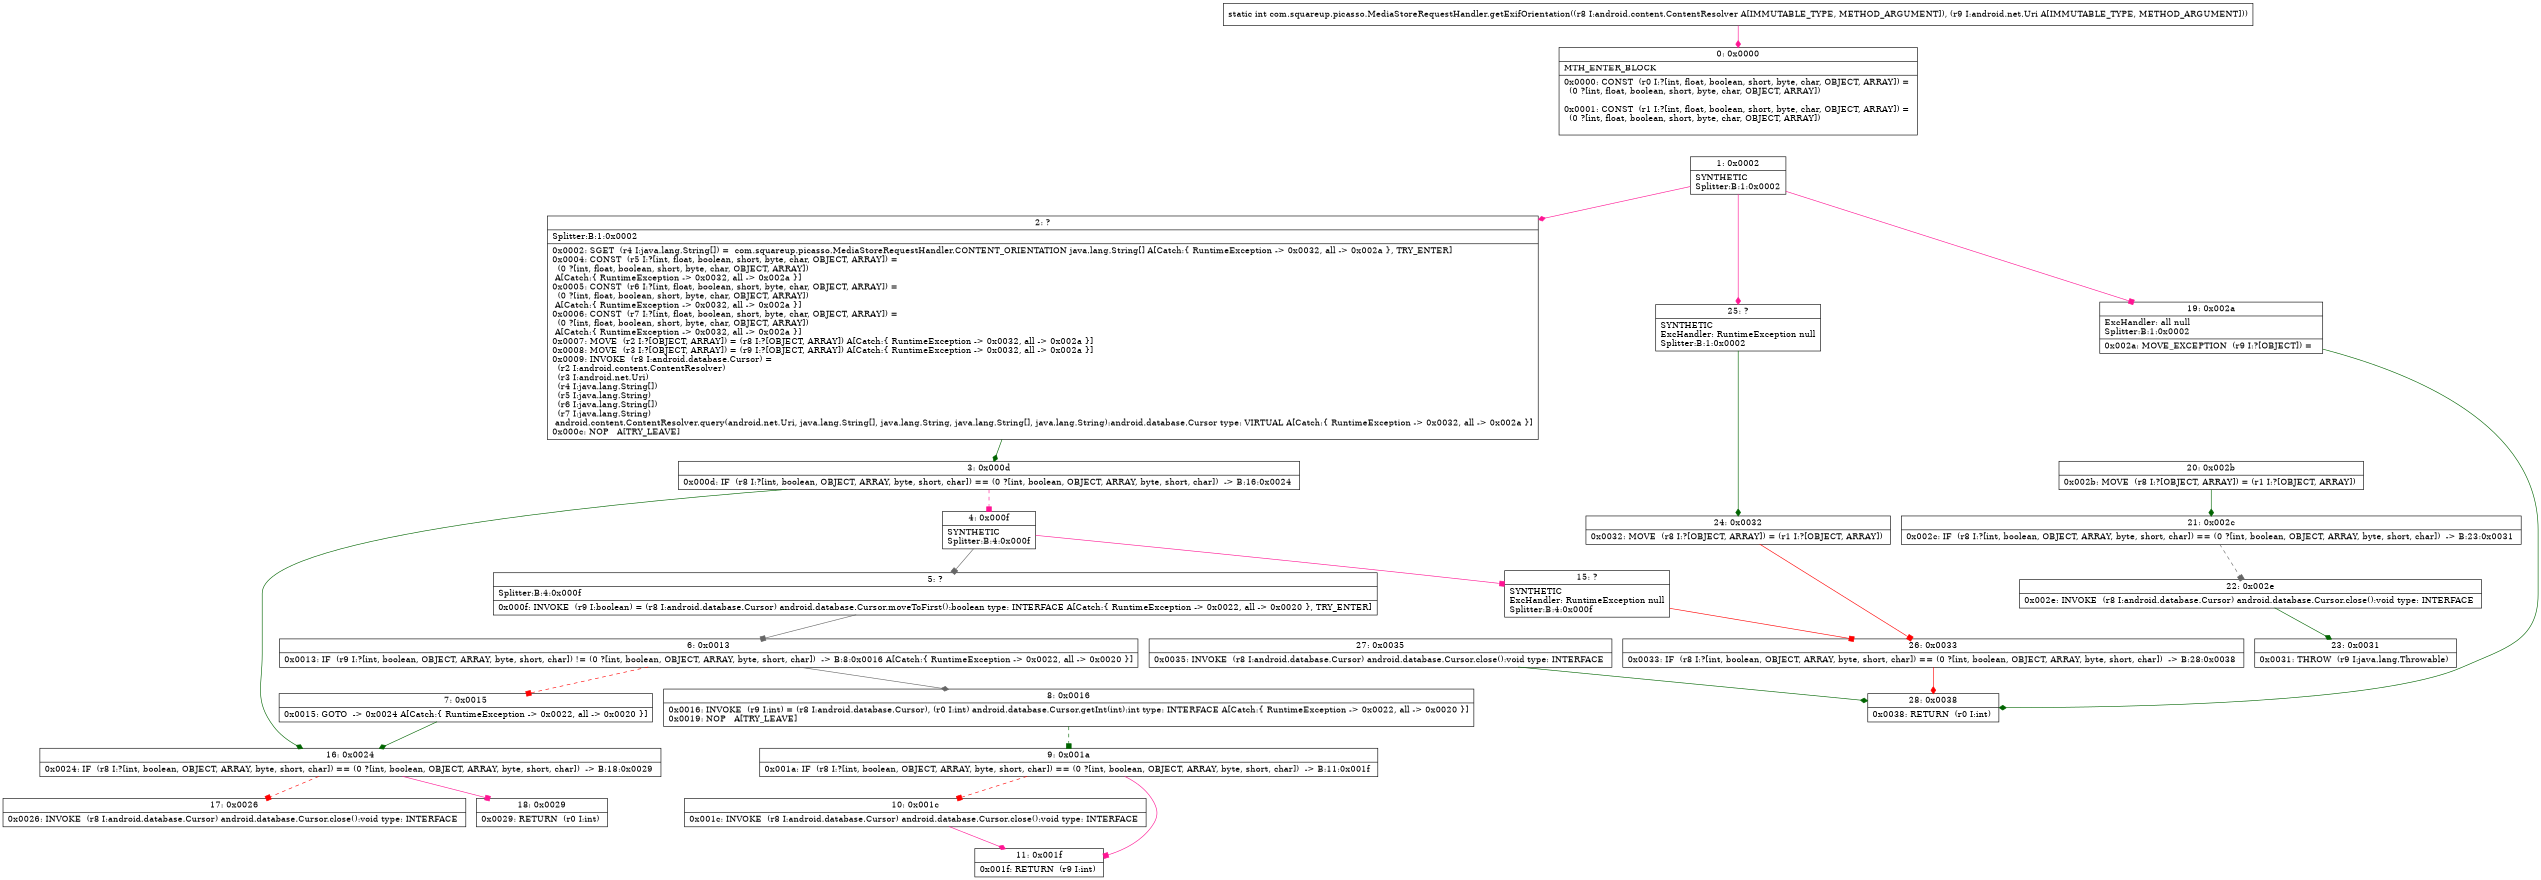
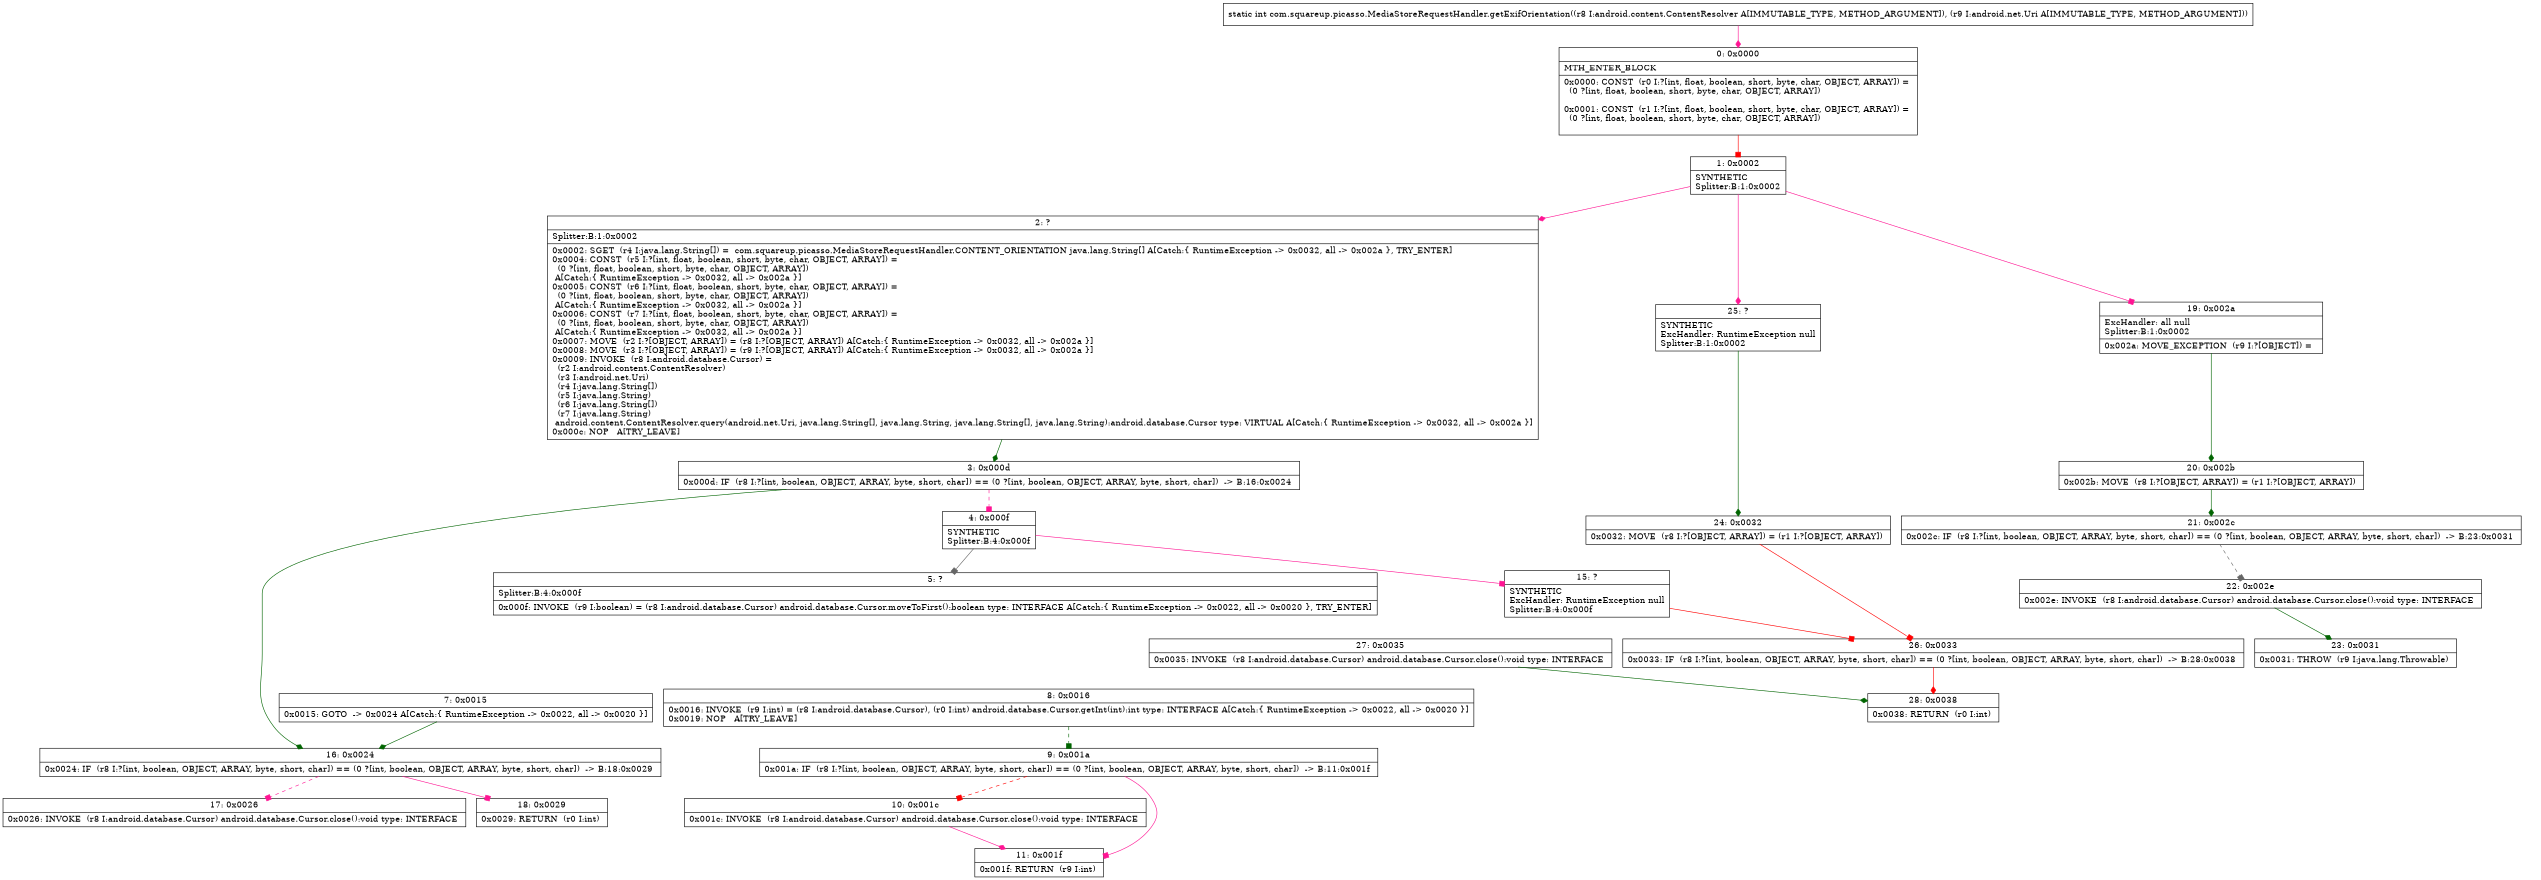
  digraph {
    node [shape=record]
    edge [arrowhead=box color=deeppink]
    n1 [label="{0\:\ 0x0000|MTH_ENTER_BLOCK\l|0x0000: CONST  (r0 I:?[int, float, boolean, short, byte, char, OBJECT, ARRAY]) = \l  (0 ?[int, float, boolean, short, byte, char, OBJECT, ARRAY])\l \l0x0001: CONST  (r1 I:?[int, float, boolean, short, byte, char, OBJECT, ARRAY]) = \l  (0 ?[int, float, boolean, short, byte, char, OBJECT, ARRAY])\l \l}"]
    n2 [label="{1\:\ 0x0002|SYNTHETIC\lSplitter:B:1:0x0002\l}"]
    n3 [label="{2\:\ ?|Splitter:B:1:0x0002\l|0x0002: SGET  (r4 I:java.lang.String[]) =  com.squareup.picasso.MediaStoreRequestHandler.CONTENT_ORIENTATION java.lang.String[] A[Catch:\{ RuntimeException \-\> 0x0032, all \-\> 0x002a \}, TRY_ENTER]\l0x0004: CONST  (r5 I:?[int, float, boolean, short, byte, char, OBJECT, ARRAY]) = \l  (0 ?[int, float, boolean, short, byte, char, OBJECT, ARRAY])\l A[Catch:\{ RuntimeException \-\> 0x0032, all \-\> 0x002a \}]\l0x0005: CONST  (r6 I:?[int, float, boolean, short, byte, char, OBJECT, ARRAY]) = \l  (0 ?[int, float, boolean, short, byte, char, OBJECT, ARRAY])\l A[Catch:\{ RuntimeException \-\> 0x0032, all \-\> 0x002a \}]\l0x0006: CONST  (r7 I:?[int, float, boolean, short, byte, char, OBJECT, ARRAY]) = \l  (0 ?[int, float, boolean, short, byte, char, OBJECT, ARRAY])\l A[Catch:\{ RuntimeException \-\> 0x0032, all \-\> 0x002a \}]\l0x0007: MOVE  (r2 I:?[OBJECT, ARRAY]) = (r8 I:?[OBJECT, ARRAY]) A[Catch:\{ RuntimeException \-\> 0x0032, all \-\> 0x002a \}]\l0x0008: MOVE  (r3 I:?[OBJECT, ARRAY]) = (r9 I:?[OBJECT, ARRAY]) A[Catch:\{ RuntimeException \-\> 0x0032, all \-\> 0x002a \}]\l0x0009: INVOKE  (r8 I:android.database.Cursor) = \l  (r2 I:android.content.ContentResolver)\l  (r3 I:android.net.Uri)\l  (r4 I:java.lang.String[])\l  (r5 I:java.lang.String)\l  (r6 I:java.lang.String[])\l  (r7 I:java.lang.String)\l android.content.ContentResolver.query(android.net.Uri, java.lang.String[], java.lang.String, java.lang.String[], java.lang.String):android.database.Cursor type: VIRTUAL A[Catch:\{ RuntimeException \-\> 0x0032, all \-\> 0x002a \}]\l0x000c: NOP   A[TRY_LEAVE]\l}"]
    n4 [label="{19\:\ 0x002a|ExcHandler: all null\lSplitter:B:1:0x0002\l|0x002a: MOVE_EXCEPTION  (r9 I:?[OBJECT]) =  \l}"]
    n5 [label="{25\:\ ?|SYNTHETIC\lExcHandler: RuntimeException null\lSplitter:B:1:0x0002\l}"]
    n6 [label="{3\:\ 0x000d|0x000d: IF  (r8 I:?[int, boolean, OBJECT, ARRAY, byte, short, char]) == (0 ?[int, boolean, OBJECT, ARRAY, byte, short, char])  \-\> B:16:0x0024 \l}"]
    n7 [label="{20\:\ 0x002b|0x002b: MOVE  (r8 I:?[OBJECT, ARRAY]) = (r1 I:?[OBJECT, ARRAY]) \l}"]
    n8 [label="{24\:\ 0x0032|0x0032: MOVE  (r8 I:?[OBJECT, ARRAY]) = (r1 I:?[OBJECT, ARRAY]) \l}"]
    n9 [label="{4\:\ 0x000f|SYNTHETIC\lSplitter:B:4:0x000f\l}"]
    n10 [label="{16\:\ 0x0024|0x0024: IF  (r8 I:?[int, boolean, OBJECT, ARRAY, byte, short, char]) == (0 ?[int, boolean, OBJECT, ARRAY, byte, short, char])  \-\> B:18:0x0029 \l}"]
    n11 [label="{5\:\ ?|Splitter:B:4:0x000f\l|0x000f: INVOKE  (r9 I:boolean) = (r8 I:android.database.Cursor) android.database.Cursor.moveToFirst():boolean type: INTERFACE A[Catch:\{ RuntimeException \-\> 0x0022, all \-\> 0x0020 \}, TRY_ENTER]\l}"]
    n12 [label="{15\:\ ?|SYNTHETIC\lExcHandler: RuntimeException null\lSplitter:B:4:0x000f\l}"]
    n13 [label="{17\:\ 0x0026|0x0026: INVOKE  (r8 I:android.database.Cursor) android.database.Cursor.close():void type: INTERFACE \l}"]
    n14 [label="{18\:\ 0x0029|0x0029: RETURN  (r0 I:int) \l}"]
-   n15 [label="{6\:\ 0x0013|0x0013: IF  (r9 I:?[int, boolean, OBJECT, ARRAY, byte, short, char]) != (0 ?[int, boolean, OBJECT, ARRAY, byte, short, char])  \-\> B:8:0x0016 A[Catch:\{ RuntimeException \-\> 0x0022, all \-\> 0x0020 \}]\l}"]
    n16 [label="{26\:\ 0x0033|0x0033: IF  (r8 I:?[int, boolean, OBJECT, ARRAY, byte, short, char]) == (0 ?[int, boolean, OBJECT, ARRAY, byte, short, char])  \-\> B:28:0x0038 \l}"]
    n17 [label="{7\:\ 0x0015|0x0015: GOTO  \-\> 0x0024 A[Catch:\{ RuntimeException \-\> 0x0022, all \-\> 0x0020 \}]\l}"]
    n18 [label="{8\:\ 0x0016|0x0016: INVOKE  (r9 I:int) = (r8 I:android.database.Cursor), (r0 I:int) android.database.Cursor.getInt(int):int type: INTERFACE A[Catch:\{ RuntimeException \-\> 0x0022, all \-\> 0x0020 \}]\l0x0019: NOP   A[TRY_LEAVE]\l}"]
    n19 [label="{9\:\ 0x001a|0x001a: IF  (r8 I:?[int, boolean, OBJECT, ARRAY, byte, short, char]) == (0 ?[int, boolean, OBJECT, ARRAY, byte, short, char])  \-\> B:11:0x001f \l}"]
    n20 [label="{10\:\ 0x001c|0x001c: INVOKE  (r8 I:android.database.Cursor) android.database.Cursor.close():void type: INTERFACE \l}"]
    n21 [label="{11\:\ 0x001f|0x001f: RETURN  (r9 I:int) \l}"]
    n22 [label="{21\:\ 0x002c|0x002c: IF  (r8 I:?[int, boolean, OBJECT, ARRAY, byte, short, char]) == (0 ?[int, boolean, OBJECT, ARRAY, byte, short, char])  \-\> B:23:0x0031 \l}"]
    n23 [label="{22\:\ 0x002e|0x002e: INVOKE  (r8 I:android.database.Cursor) android.database.Cursor.close():void type: INTERFACE \l}"]
    n24 [label="{28\:\ 0x0038|0x0038: RETURN  (r0 I:int) \l}"]
    n25 [label="{23\:\ 0x0031|0x0031: THROW  (r9 I:java.lang.Throwable) \l}"]
    n26 [label="{27\:\ 0x0035|0x0035: INVOKE  (r8 I:android.database.Cursor) android.database.Cursor.close():void type: INTERFACE \l}"]
    n27 [label="{static int com.squareup.picasso.MediaStoreRequestHandler.getExifOrientation((r8 I:android.content.ContentResolver A[IMMUTABLE_TYPE, METHOD_ARGUMENT]), (r9 I:android.net.Uri A[IMMUTABLE_TYPE, METHOD_ARGUMENT])) }"]
+   n1 -> n2 [color=red]
    n2 -> n3 [arrowhead=diamond]
    n2 -> n4
    n2 -> n5 [arrowhead=diamond]
    n3 -> n6 [arrowhead=diamond color=darkgreen]
-   n4 -> n24 [arrowhead=diamond color=darkgreen]
+   n4 -> n7 [arrowhead=diamond color=darkgreen]
    n5 -> n8 [arrowhead=diamond color=darkgreen]
    n6 -> n9 [style=dashed]
    n6 -> n10 [arrowhead=diamond color=darkgreen]
    n7 -> n22 [arrowhead=diamond color=darkgreen]
    n8 -> n16 [color=red]
    n9 -> n11 [color=gray40]
    n9 -> n12
-   n10 -> n13 [color=red style=dashed]
+   n10 -> n13 [style=dashed]
    n10 -> n14
-   n11 -> n15 [color=gray40]
    n12 -> n16 [color=red]
-   n15 -> n17 [color=red style=dashed]
-   n15 -> n18 [arrowhead=diamond color=gray40]
    n16 -> n24 [arrowhead=diamond color=red]
    n17 -> n10 [arrowhead=diamond color=darkgreen]
    n18 -> n19 [color=darkgreen style=dashed]
    n19 -> n20 [color=red style=dashed]
    n19 -> n21
    n20 -> n21 [arrowhead=diamond]
    n22 -> n23 [color=gray40 style=dashed]
    n23 -> n25 [arrowhead=diamond color=darkgreen]
    n26 -> n24 [arrowhead=diamond color=darkgreen]
    n27 -> n1 [arrowhead=diamond]
  }
